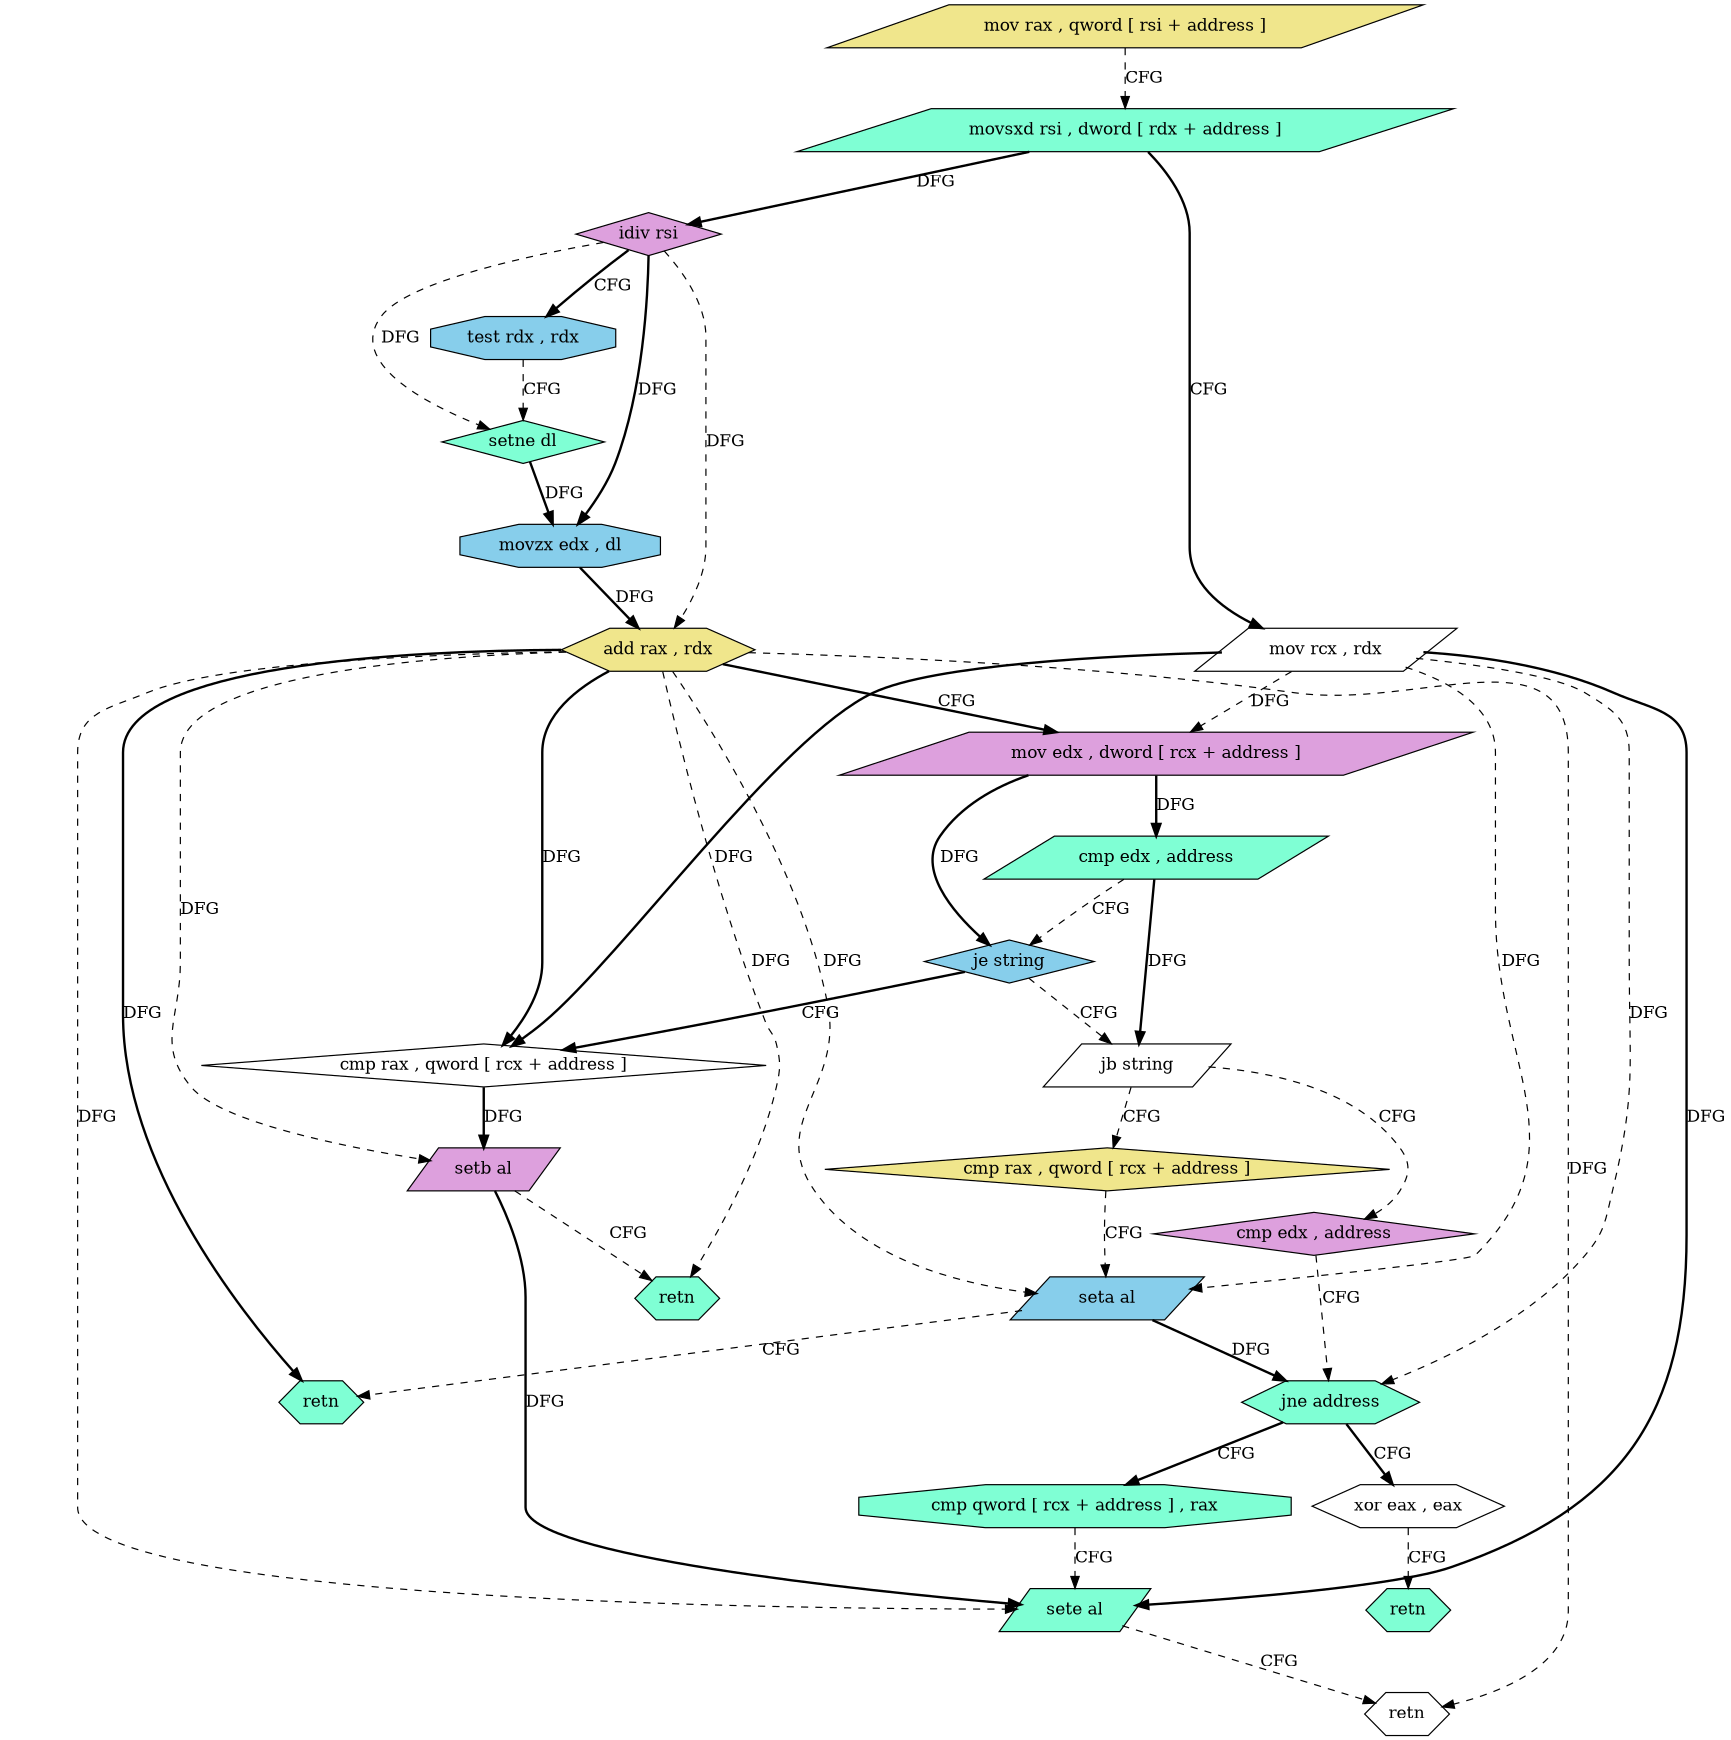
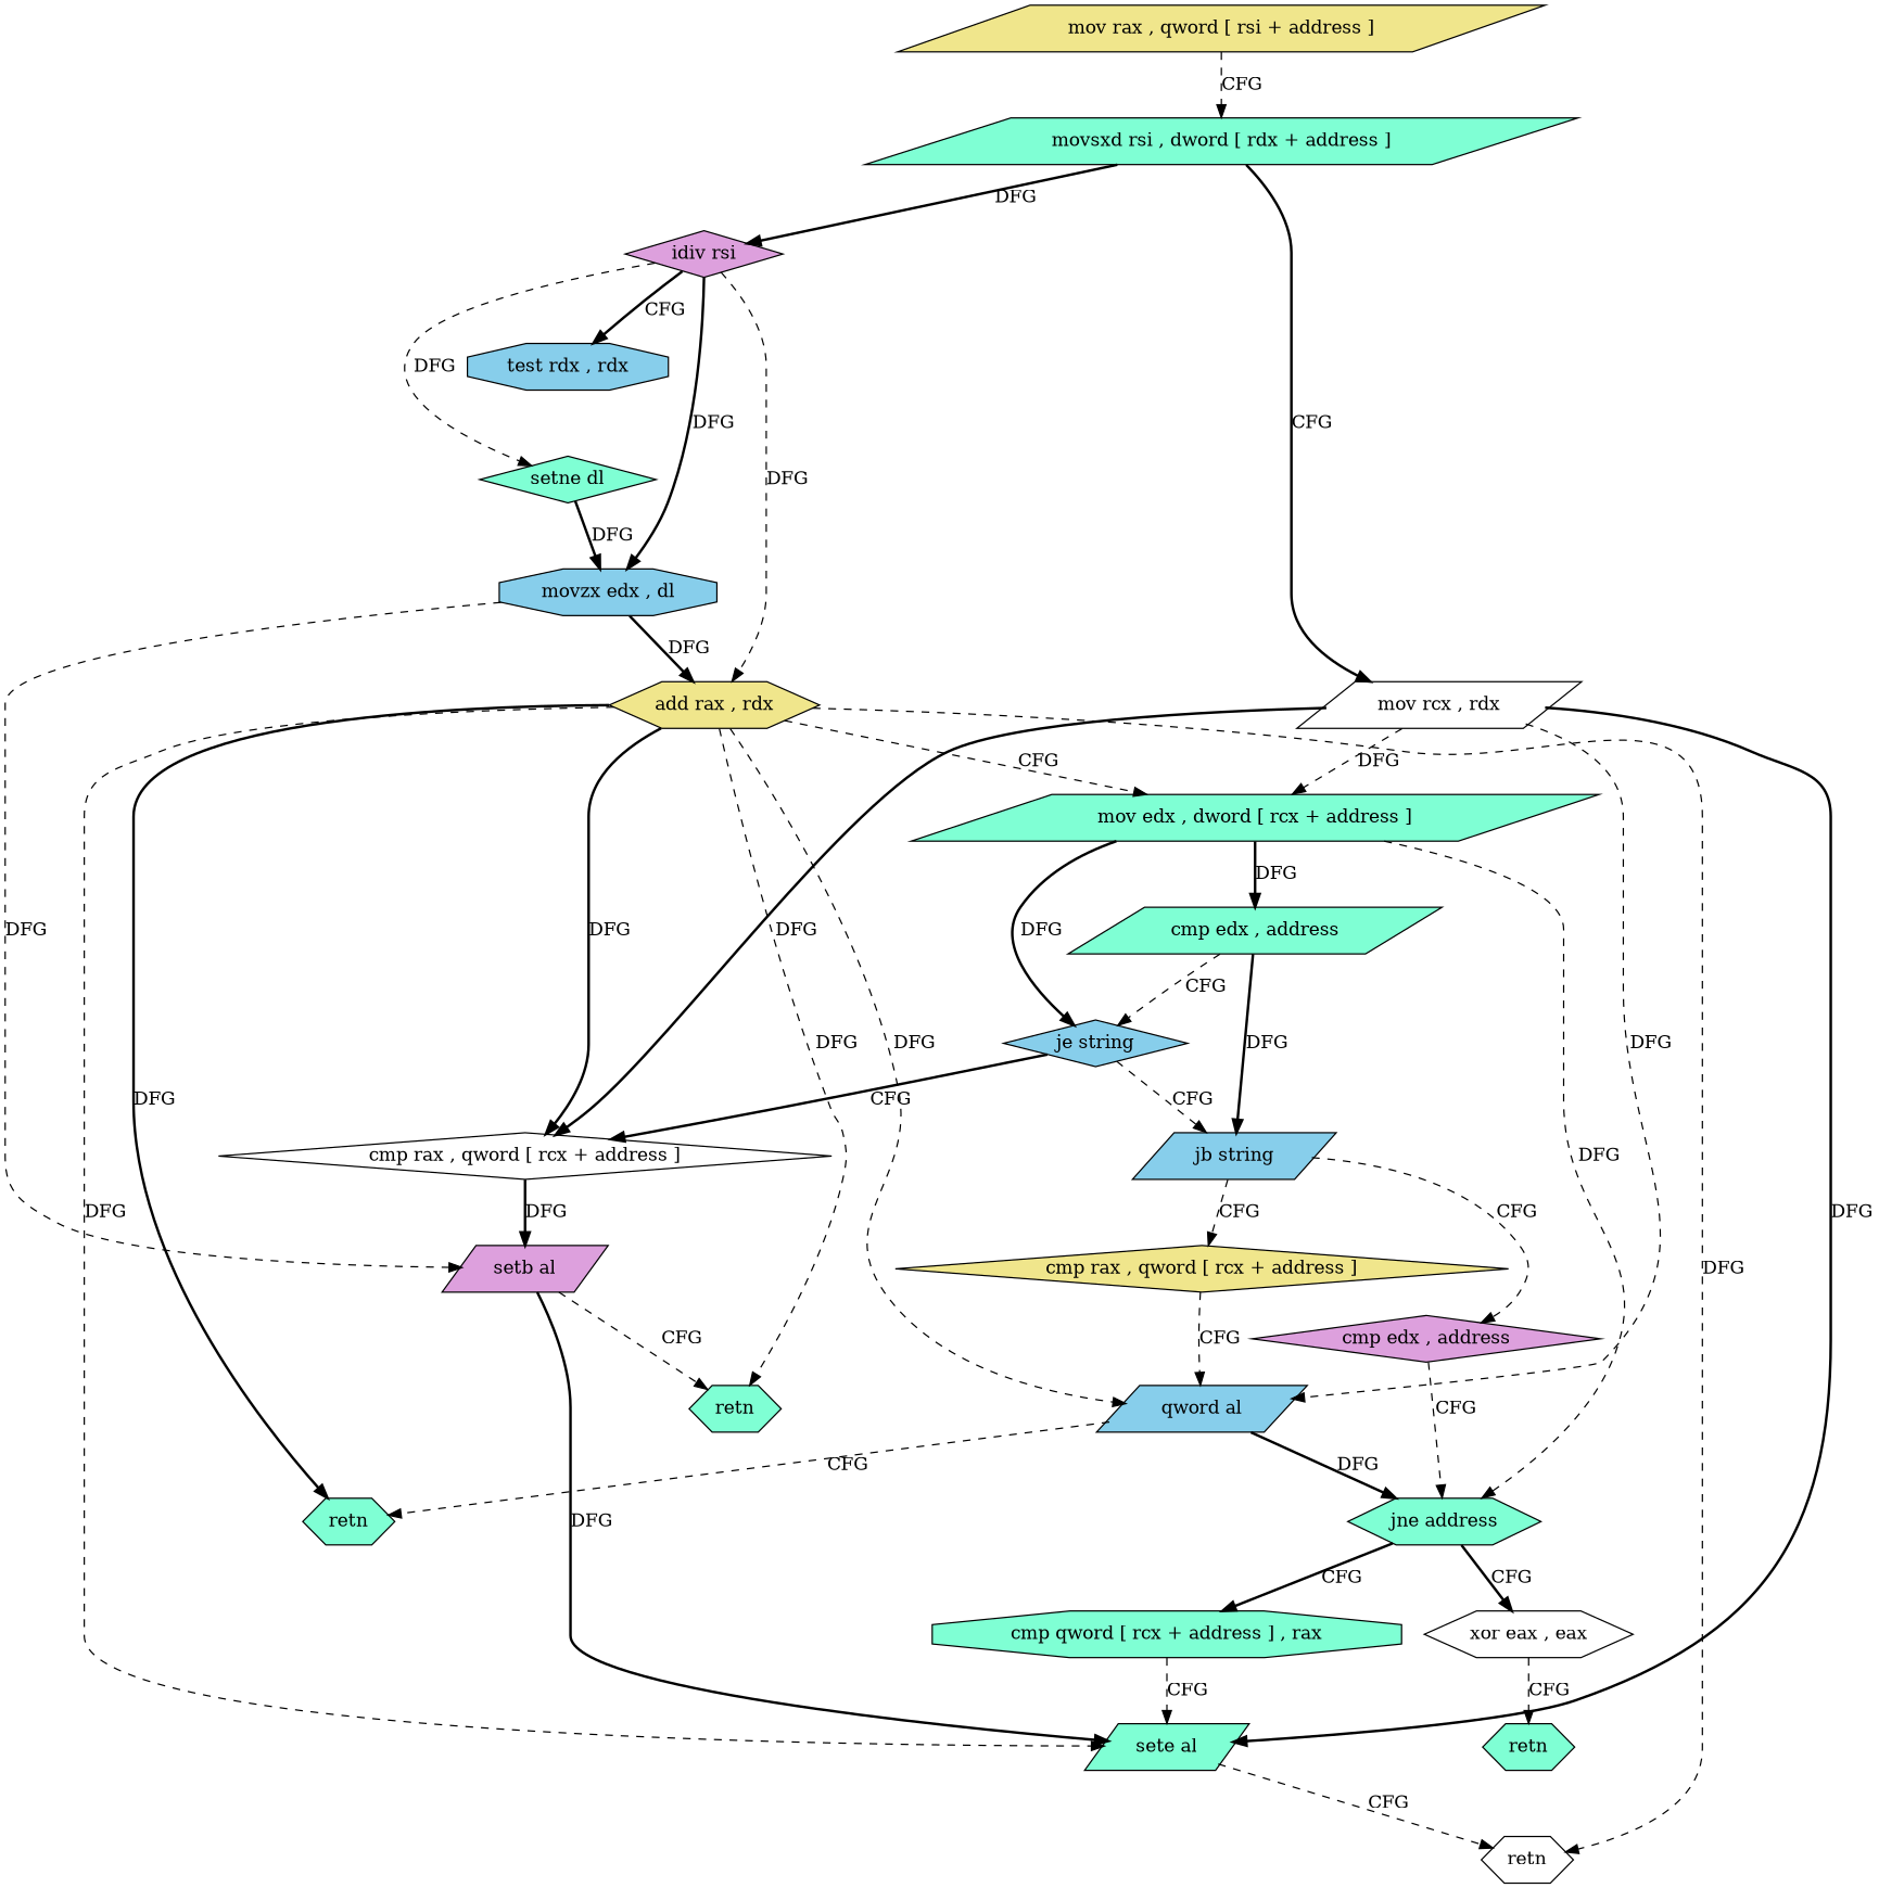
  digraph {
    node [fillcolor=aquamarine shape=parallelogram style=filled]
    edge [style=dashed]
    n1 [fillcolor=khaki label="mov rax , qword [ rsi + address ]"]
    n2 [label="movsxd rsi , dword [ rdx + address ]"]
    n3 [fillcolor=white label="mov rcx , rdx"]
    n4 [fillcolor=plum label="idiv rsi" shape=diamond]
-   n5 [fillcolor=plum label="mov edx , dword [ rcx + address ]"]
+   n5 [label="mov edx , dword [ rcx + address ]"]
    n6 [fillcolor=white label="cmp rax , qword [ rcx + address ]" shape=diamond]
-   n7 [fillcolor=skyblue label="seta al"]
+   n7 [fillcolor=skyblue label="qword al"]
    n8 [label="sete al"]
    n9 [fillcolor=skyblue label="test rdx , rdx" shape=octagon]
    n10 [label="setne dl" shape=diamond]
    n11 [fillcolor=skyblue label="movzx edx , dl" shape=octagon]
    n12 [fillcolor=khaki label="add rax , rdx" shape=hexagon]
    n13 [label="cmp edx , address"]
    n14 [fillcolor=skyblue label="je string" shape=diamond]
    n15 [label="jne address" shape=hexagon]
    n16 [fillcolor=plum label="setb al"]
    n17 [label=retn shape=hexagon]
    n18 [fillcolor=white label=retn shape=hexagon]
    n19 [label=retn shape=hexagon]
-   n20 [fillcolor=white label="jb string"]
+   n20 [fillcolor=skyblue label="jb string"]
    n21 [fillcolor=white label="xor eax , eax" shape=hexagon]
    n22 [label="cmp qword [ rcx + address ] , rax" shape=octagon]
    n23 [fillcolor=khaki label="cmp rax , qword [ rcx + address ]" shape=diamond]
    n24 [fillcolor=plum label="cmp edx , address" shape=diamond]
    n25 [label=retn shape=hexagon]
    n1 -> n2 [label=CFG]
    n2 -> n3 [label=CFG style=bold]
    n2 -> n4 [label=DFG style=bold]
    n3 -> n5 [label=DFG]
    n3 -> n6 [label=DFG style=bold]
    n3 -> n7 [label=DFG]
    n3 -> n8 [label=DFG style=bold]
    n4 -> n9 [label=CFG style=bold]
    n4 -> n10 [label=DFG]
    n4 -> n11 [label=DFG style=bold]
    n4 -> n12 [label=DFG]
    n5 -> n13 [label=DFG style=bold]
    n5 -> n14 [label=DFG style=bold]
-   n3 -> n15 [label=DFG]
+   n5 -> n15 [label=DFG]
    n6 -> n16 [label=DFG style=bold]
    n7 -> n15 [label=DFG style=bold]
    n7 -> n17 [label=CFG]
    n8 -> n18 [label=CFG]
-   n9 -> n10 [label=CFG]
    n10 -> n11 [label=DFG style=bold]
    n11 -> n12 [label=DFG style=bold]
-   n12 -> n5 [label=CFG style=bold]
+   n12 -> n5 [label=CFG]
    n12 -> n6 [label=DFG style=bold]
    n12 -> n7 [label=DFG]
    n12 -> n8 [label=DFG]
-   n12 -> n16 [label=DFG]
+   n11 -> n16 [label=DFG]
    n12 -> n17 [label=DFG style=bold]
    n12 -> n18 [label=DFG]
    n12 -> n19 [label=DFG]
    n13 -> n14 [label=CFG]
    n13 -> n20 [label=DFG style=bold]
    n14 -> n6 [label=CFG style=bold]
    n14 -> n20 [label=CFG]
    n15 -> n21 [label=CFG style=bold]
    n15 -> n22 [label=CFG style=bold]
    n16 -> n8 [label=DFG style=bold]
    n16 -> n19 [label=CFG]
    n20 -> n23 [label=CFG]
    n20 -> n24 [label=CFG]
    n21 -> n25 [label=CFG]
    n22 -> n8 [label=CFG]
    n23 -> n7 [label=CFG]
    n24 -> n15 [label=CFG]
  }
